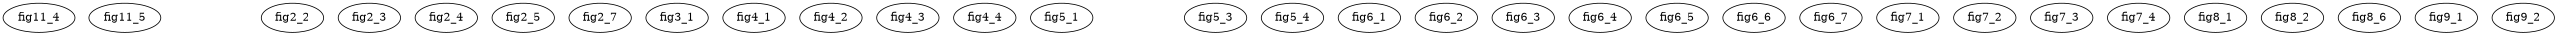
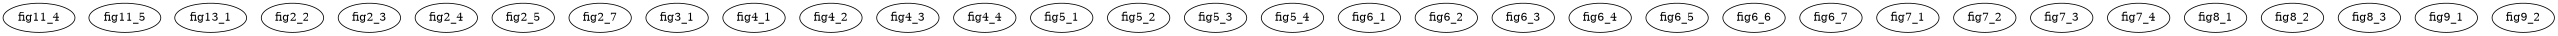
  digraph {
    fig11_4
    fig11_5
+   fig13_1
    fig2_2
    fig2_3
    fig2_4
    fig2_5
    fig2_7
    fig3_1
    fig4_1
    fig4_2
    fig4_3
    fig4_4
    fig5_1
+   fig5_2
    fig5_3
    fig5_4
    fig6_1
    fig6_2
    fig6_3
    fig6_4
    fig6_5
    fig6_6
    fig6_7
    fig7_1
    fig7_2
    fig7_3
    fig7_4
    fig8_1
    fig8_2
-   fig8_3 [label=fig8_6]
+   fig8_3
    fig9_1
    fig9_2
  }
